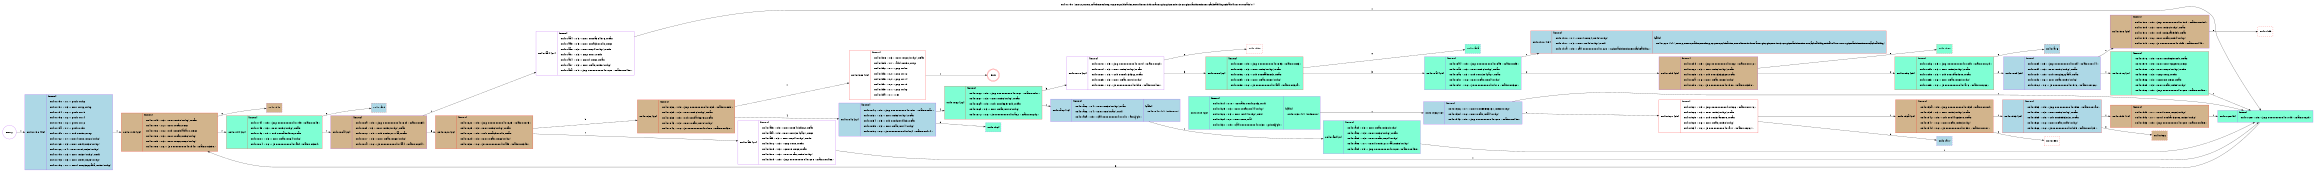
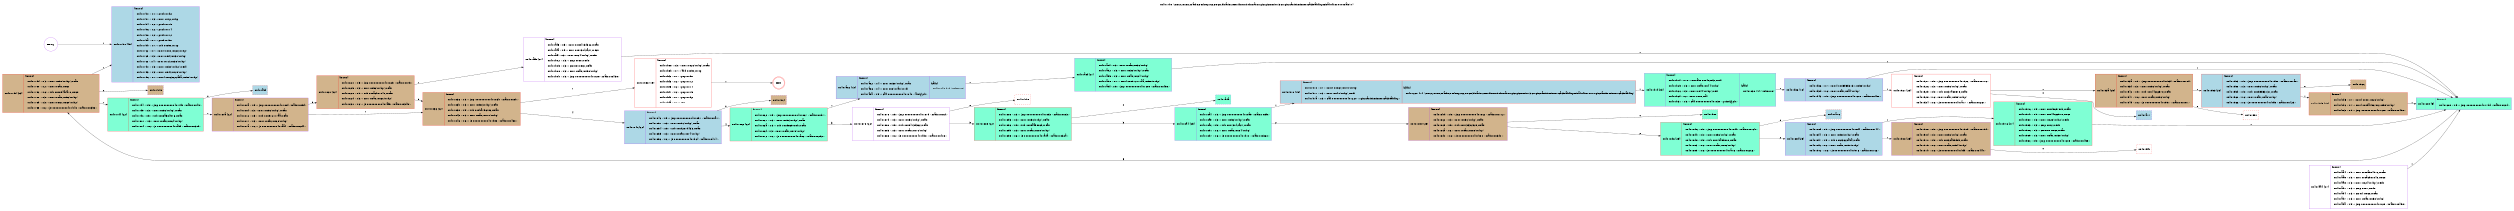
  digraph {
    label="0x4017b0 (/mnt/c/Users/mathe/Desktop/tcc/POCII/binaries/extr_linuxvirtkvmarmvgicvgic-mmio-v3.c_vgic_sanitise_inner_cacheability_Final-ollvm.out::main(0))"
    labelloc=t
    rankdir=LR
    node [color=red fillcolor=aquamarine shape=record style=filled]
    Entry [color=purple fillcolor=white height=0.3 shape=circle width=0.3]
    n2 [color=purple fillcolor=lightblue label="{\n     0x4017b0 [45]\l\n     | [instrs]\l\n     &nbsp;&nbsp;0x4017b0 \<+1\>: push %rbp\l\n     &nbsp;&nbsp;0x4017b1 \<+3\>: mov %rsp,%rbp\l\n     &nbsp;&nbsp;0x4017b4 \<+2\>: push %r15\l\n     &nbsp;&nbsp;0x4017b6 \<+2\>: push %r14\l\n     &nbsp;&nbsp;0x4017b8 \<+2\>: push %r12\l\n     &nbsp;&nbsp;0x4017ba \<+1\>: push %rbx\l\n     &nbsp;&nbsp;0x4017bb \<+7\>: sub $0x90,%rsp\l\n     &nbsp;&nbsp;0x4017c2 \<+7\>: movl $0x0,-0x2c(%rbp)\l\n     &nbsp;&nbsp;0x4017c9 \<+3\>: mov %edi,-0x30(%rbp)\l\n     &nbsp;&nbsp;0x4017cc \<+4\>: mov %rsi,-0x38(%rbp)\l\n     &nbsp;&nbsp;0x4017d0 \<+3\>: mov -0x30(%rbp),%edi\l\n     &nbsp;&nbsp;0x4017d3 \<+3\>: mov %edi,-0x28(%rbp)\l\n     &nbsp;&nbsp;0x4017d6 \<+7\>: movl $0x23622aba,-0x58(%rbp)\l\n  }"]
    n3 [fillcolor=tan label="{\n     0x4017dd [23]\l\n     | [instrs]\l\n     &nbsp;&nbsp;0x4017dd \<+3\>: mov -0x58(%rbp),%eax\l\n     &nbsp;&nbsp;0x4017e0 \<+2\>: mov %eax,%ecx\l\n     &nbsp;&nbsp;0x4017e2 \<+6\>: sub $0x894ada10,%ecx\l\n     &nbsp;&nbsp;0x4017e8 \<+3\>: mov %eax,-0x5c(%rbp)\l\n     &nbsp;&nbsp;0x4017eb \<+3\>: mov %ecx,-0x60(%rbp)\l\n     &nbsp;&nbsp;0x4017ee \<+6\>: je 0000000000401b48 \<main+0x398\>\l\n  }"]
    n4 [color=purple fillcolor=tan label="{\n     0x401b48\l\n  }" style="dashed,filled"]
    n5 [label="{\n     0x4017f4 [22]\l\n     | [instrs]\l\n     &nbsp;&nbsp;0x4017f4 \<+5\>: jmp 00000000004017f9 \<main+0x49\>\l\n     &nbsp;&nbsp;0x4017f9 \<+3\>: mov -0x5c(%rbp),%eax\l\n     &nbsp;&nbsp;0x4017fc \<+5\>: sub $0x8a584976,%eax\l\n     &nbsp;&nbsp;0x401801 \<+3\>: mov %eax,-0x64(%rbp)\l\n     &nbsp;&nbsp;0x401804 \<+6\>: je 0000000000401abf \<main+0x30f\>\l\n  }"]
    n6 [fillcolor=lightblue label="{\n     0x401abf\l\n  }" style="dashed,filled"]
    n7 [color=purple fillcolor=tan label="{\n     0x40180a [22]\l\n     | [instrs]\l\n     &nbsp;&nbsp;0x40180a \<+5\>: jmp 000000000040180f \<main+0x5f\>\l\n     &nbsp;&nbsp;0x40180f \<+3\>: mov -0x5c(%rbp),%eax\l\n     &nbsp;&nbsp;0x401812 \<+5\>: sub $0x912117aa,%eax\l\n     &nbsp;&nbsp;0x401817 \<+3\>: mov %eax,-0x68(%rbp)\l\n     &nbsp;&nbsp;0x40181a \<+6\>: je 0000000000401aa4 \<main+0x2f4\>\l\n  }"]
    n8 [color=purple fillcolor=white label="{\n     0x401aa4 [27]\l\n     | [instrs]\l\n     &nbsp;&nbsp;0x401aa4 \<+5\>: mov $0x8a584976,%eax\l\n     &nbsp;&nbsp;0x401aa9 \<+5\>: mov $0xacb81848,%ecx\l\n     &nbsp;&nbsp;0x401aae \<+3\>: mov -0x24(%rbp),%edx\l\n     &nbsp;&nbsp;0x401ab1 \<+3\>: cmp $0x1,%edx\l\n     &nbsp;&nbsp;0x401ab4 \<+3\>: cmovl %ecx,%eax\l\n     &nbsp;&nbsp;0x401ab7 \<+3\>: mov %eax,-0x58(%rbp)\l\n     &nbsp;&nbsp;0x401aba \<+5\>: jmp 0000000000401c0e \<main+0x45e\>\l\n  }"]
    n9 [fillcolor=tan label="{\n     0x401820 [22]\l\n     | [instrs]\l\n     &nbsp;&nbsp;0x401820 \<+5\>: jmp 0000000000401825 \<main+0x75\>\l\n     &nbsp;&nbsp;0x401825 \<+3\>: mov -0x5c(%rbp),%eax\l\n     &nbsp;&nbsp;0x401828 \<+5\>: sub $0xacb81848,%eax\l\n     &nbsp;&nbsp;0x40182d \<+3\>: mov %eax,-0x6c(%rbp)\l\n     &nbsp;&nbsp;0x401830 \<+6\>: je 0000000000401af5 \<main+0x345\>\l\n  }"]
    Exit [fillcolor=white height=0.3 peripheries=2 shape=circle width=0.3]
    n11 [color=purple label="{\n     0x401c0e [5]\l\n     | [instrs]\l\n     &nbsp;&nbsp;0x401c0e \<+5\>: jmp 00000000004017dd \<main+0x2d\>\l\n  }"]
    n12 [color=purple fillcolor=white label="{\n     0x401af5 [27]\l\n     | [instrs]\l\n     &nbsp;&nbsp;0x401af5 \<+5\>: mov $0xe413d3c2,%eax\l\n     &nbsp;&nbsp;0x401afa \<+5\>: mov $0x13042a27,%ecx\l\n     &nbsp;&nbsp;0x401aff \<+3\>: mov -0x24(%rbp),%edx\l\n     &nbsp;&nbsp;0x401b02 \<+3\>: cmp $0x0,%edx\l\n     &nbsp;&nbsp;0x401b05 \<+3\>: cmove %ecx,%eax\l\n     &nbsp;&nbsp;0x401b08 \<+3\>: mov %eax,-0x58(%rbp)\l\n     &nbsp;&nbsp;0x401b0b \<+5\>: jmp 0000000000401c0e \<main+0x45e\>\l\n  }"]
    n13 [fillcolor=tan label="{\n     0x401836 [22]\l\n     | [instrs]\l\n     &nbsp;&nbsp;0x401836 \<+5\>: jmp 000000000040183b \<main+0x8b\>\l\n     &nbsp;&nbsp;0x40183b \<+3\>: mov -0x5c(%rbp),%eax\l\n     &nbsp;&nbsp;0x40183e \<+5\>: sub $0xba7567ec,%eax\l\n     &nbsp;&nbsp;0x401843 \<+3\>: mov %eax,-0x70(%rbp)\l\n     &nbsp;&nbsp;0x401846 \<+6\>: je 0000000000401be8 \<main+0x438\>\l\n  }"]
    n14 [fillcolor=tan label="{\n     0x40196c\l\n  }" style="dashed,filled"]
    n15 [fillcolor=white label="{\n     0x401be8 [19]\l\n     | [instrs]\l\n     &nbsp;&nbsp;0x401be8 \<+3\>: mov -0x2c(%rbp),%eax\l\n     &nbsp;&nbsp;0x401beb \<+7\>: add $0x90,%rsp\l\n     &nbsp;&nbsp;0x401bf2 \<+1\>: pop %rbx\l\n     &nbsp;&nbsp;0x401bf3 \<+2\>: pop %r12\l\n     &nbsp;&nbsp;0x401bf5 \<+2\>: pop %r14\l\n     &nbsp;&nbsp;0x401bf7 \<+2\>: pop %r15\l\n     &nbsp;&nbsp;0x401bf9 \<+1\>: pop %rbp\l\n     &nbsp;&nbsp;0x401bfa \<+1\>: ret\l\n  }"]
    n16 [color=purple fillcolor=lightblue label="{\n     0x40184c [22]\l\n     | [instrs]\l\n     &nbsp;&nbsp;0x40184c \<+5\>: jmp 0000000000401851 \<main+0xa1\>\l\n     &nbsp;&nbsp;0x401851 \<+3\>: mov -0x5c(%rbp),%eax\l\n     &nbsp;&nbsp;0x401854 \<+5\>: sub $0xd2e7d433,%eax\l\n     &nbsp;&nbsp;0x401859 \<+3\>: mov %eax,-0x74(%rbp)\l\n     &nbsp;&nbsp;0x40185c \<+6\>: je 0000000000401bc4 \<main+0x414\>\l\n  }"]
    n17 [fillcolor=tan label="{\n     0x401bd5 [19]\l\n     | [instrs]\l\n     &nbsp;&nbsp;0x401bd5 \<+7\>: movl $0x0,-0x2c(%rbp)\l\n     &nbsp;&nbsp;0x401bdc \<+7\>: movl $0xba7567ec,-0x58(%rbp)\l\n     &nbsp;&nbsp;0x401be3 \<+5\>: jmp 0000000000401c0e \<main+0x45e\>\l\n  }"]
-   n18 [color=purple label="{\n     0x401bc4\l\n  }" style="dashed,filled"]
+   n18 [color=purple fillcolor=tan label="{\n     0x401bc4\l\n  }" style="dashed,filled"]
    n19 [label="{\n     0x401862 [22]\l\n     | [instrs]\l\n     &nbsp;&nbsp;0x401862 \<+5\>: jmp 0000000000401867 \<main+0xb7\>\l\n     &nbsp;&nbsp;0x401867 \<+3\>: mov -0x5c(%rbp),%eax\l\n     &nbsp;&nbsp;0x40186a \<+5\>: sub $0xde69780b,%eax\l\n     &nbsp;&nbsp;0x40186f \<+3\>: mov %eax,-0x78(%rbp)\l\n     &nbsp;&nbsp;0x401872 \<+6\>: je 0000000000401a82 \<main+0x2d2\>\l\n  }"]
    n20 [fillcolor=lightblue label="{\n     0x401953 [25]\l\n     | [instrs]\l\n     &nbsp;&nbsp;0x401953 \<+5\>: jmp 0000000000401958 \<main+0x1a8\>\l\n     &nbsp;&nbsp;0x401958 \<+3\>: mov -0x5c(%rbp),%eax\l\n     &nbsp;&nbsp;0x40195b \<+5\>: sub $0x59553131,%eax\l\n     &nbsp;&nbsp;0x401960 \<+6\>: mov %eax,-0xa0(%rbp)\l\n     &nbsp;&nbsp;0x401966 \<+6\>: je 0000000000401bd5 \<main+0x425\>\l\n  }"]
    n21 [color=purple fillcolor=lightblue label="{\n     0x401a82 [13]\l\n     | [instrs]\l\n     &nbsp;&nbsp;0x401a82 \<+4\>: mov -0x38(%rbp),%rax\l\n     &nbsp;&nbsp;0x401a86 \<+4\>: mov 0x8(%rax),%rdi\l\n     &nbsp;&nbsp;0x401a8a \<+5\>: call 0000000000401040 \<atoi@plt\>\l\n     | [calls]\l\n     &nbsp;&nbsp;0x401040 \{1\} (unknown)\l\n  }"]
    n22 [color=purple fillcolor=white label="{\n     0x401878 [22]\l\n     | [instrs]\l\n     &nbsp;&nbsp;0x401878 \<+5\>: jmp 000000000040187d \<main+0xcd\>\l\n     &nbsp;&nbsp;0x40187d \<+3\>: mov -0x5c(%rbp),%eax\l\n     &nbsp;&nbsp;0x401880 \<+5\>: sub $0xe413d3c2,%eax\l\n     &nbsp;&nbsp;0x401885 \<+3\>: mov %eax,-0x7c(%rbp)\l\n     &nbsp;&nbsp;0x401888 \<+6\>: je 0000000000401bb8 \<main+0x408\>\l\n  }"]
    n23 [fillcolor=white label="{\n     0x401991\l\n  }" style="dashed,filled"]
    n24 [color=purple label="{\n     0x401a8f [21]\l\n     | [instrs]\l\n     &nbsp;&nbsp;0x401a8f \<+3\>: mov %eax,-0x3c(%rbp)\l\n     &nbsp;&nbsp;0x401a92 \<+3\>: mov -0x3c(%rbp),%eax\l\n     &nbsp;&nbsp;0x401a95 \<+3\>: mov %eax,-0x24(%rbp)\l\n     &nbsp;&nbsp;0x401a98 \<+7\>: movl $0x912117aa,-0x58(%rbp)\l\n     &nbsp;&nbsp;0x401a9f \<+5\>: jmp 0000000000401c0e \<main+0x45e\>\l\n  }"]
    n25 [fillcolor=white label="{\n     0x401bb8\l\n  }" style="dashed,filled"]
    n26 [label="{\n     0x40188e [22]\l\n     | [instrs]\l\n     &nbsp;&nbsp;0x40188e \<+5\>: jmp 0000000000401893 \<main+0xe3\>\l\n     &nbsp;&nbsp;0x401893 \<+3\>: mov -0x5c(%rbp),%eax\l\n     &nbsp;&nbsp;0x401896 \<+5\>: sub $0xeaa988cb,%eax\l\n     &nbsp;&nbsp;0x40189b \<+3\>: mov %eax,-0x80(%rbp)\l\n     &nbsp;&nbsp;0x40189e \<+6\>: je 0000000000401ada \<main+0x32a\>\l\n  }"]
    n27 [fillcolor=tan label="{\n     0x40193a [25]\l\n     | [instrs]\l\n     &nbsp;&nbsp;0x40193a \<+5\>: jmp 000000000040193f \<main+0x18f\>\l\n     &nbsp;&nbsp;0x40193f \<+3\>: mov -0x5c(%rbp),%eax\l\n     &nbsp;&nbsp;0x401942 \<+5\>: sub $0x44c6c578,%eax\l\n     &nbsp;&nbsp;0x401947 \<+6\>: mov %eax,-0x9c(%rbp)\l\n     &nbsp;&nbsp;0x40194d \<+6\>: je 0000000000401991 \<main+0x1e1\>\l\n  }"]
    n28 [color=purple label="{\n     0x401ada\l\n  }" style="dashed,filled"]
    n29 [color=purple label="{\n     0x4018a4 [25]\l\n     | [instrs]\l\n     &nbsp;&nbsp;0x4018a4 \<+5\>: jmp 00000000004018a9 \<main+0xf9\>\l\n     &nbsp;&nbsp;0x4018a9 \<+3\>: mov -0x5c(%rbp),%eax\l\n     &nbsp;&nbsp;0x4018ac \<+5\>: sub $0x13042a27,%eax\l\n     &nbsp;&nbsp;0x4018b1 \<+6\>: mov %eax,-0x84(%rbp)\l\n     &nbsp;&nbsp;0x4018b7 \<+6\>: je 0000000000401b10 \<main+0x360\>\l\n  }"]
    n30 [color=purple fillcolor=lightblue label="{\n     0x401a17\l\n  }" style="dashed,filled"]
    n31 [fillcolor=lightblue label="{\n     0x401b10 [15]\l\n     | [instrs]\l\n     &nbsp;&nbsp;0x401b10 \<+7\>: movl $0x64,-0x40(%rbp)\l\n     &nbsp;&nbsp;0x401b17 \<+3\>: mov -0x40(%rbp),%edi\l\n     &nbsp;&nbsp;0x401b1a \<+5\>: call 0000000000401220 \<vgic_sanitise_inner_cacheability\>\l\n     | [calls]\l\n     &nbsp;&nbsp;0x401220 \{1\} (/mnt/c/Users/mathe/Desktop/tcc/POCII/binaries/extr_linuxvirtkvmarmvgicvgic-mmio-v3.c_vgic_sanitise_inner_cacheability_Final-ollvm.out::vgic_sanitise_inner_cacheability)\l\n  }"]
    n32 [color=purple fillcolor=tan label="{\n     0x4018bd [25]\l\n     | [instrs]\l\n     &nbsp;&nbsp;0x4018bd \<+5\>: jmp 00000000004018c2 \<main+0x112\>\l\n     &nbsp;&nbsp;0x4018c2 \<+3\>: mov -0x5c(%rbp),%eax\l\n     &nbsp;&nbsp;0x4018c5 \<+5\>: sub $0x1333232e,%eax\l\n     &nbsp;&nbsp;0x4018ca \<+6\>: mov %eax,-0x88(%rbp)\l\n     &nbsp;&nbsp;0x4018d0 \<+6\>: je 0000000000401b80 \<main+0x3d0\>\l\n  }"]
    n33 [fillcolor=white label="{\n     0x401921 [25]\l\n     | [instrs]\l\n     &nbsp;&nbsp;0x401921 \<+5\>: jmp 0000000000401926 \<main+0x176\>\l\n     &nbsp;&nbsp;0x401926 \<+3\>: mov -0x5c(%rbp),%eax\l\n     &nbsp;&nbsp;0x401929 \<+5\>: sub $0x37a8ee7e,%eax\l\n     &nbsp;&nbsp;0x40192e \<+6\>: mov %eax,-0x98(%rbp)\l\n     &nbsp;&nbsp;0x401934 \<+6\>: je 0000000000401a17 \<main+0x267\>\l\n  }"]
    n34 [color=purple label="{\n     0x401b1f [23]\l\n     | [instrs]\l\n     &nbsp;&nbsp;0x401b1f \<+10\>: movabs $0x4020f2,%rdi\l\n     &nbsp;&nbsp;0x401b29 \<+3\>: mov %eax,-0x44(%rbp)\l\n     &nbsp;&nbsp;0x401b2c \<+3\>: mov -0x44(%rbp),%esi\l\n     &nbsp;&nbsp;0x401b2f \<+2\>: mov $0x0,%al\l\n     &nbsp;&nbsp;0x401b31 \<+5\>: call 0000000000401030 \<printf@plt\>\l\n     | [calls]\l\n     &nbsp;&nbsp;0x401030 \{1\} (unknown)\l\n  }"]
    n35 [label="{\n     0x401b80\l\n  }" style="dashed,filled"]
    n36 [label="{\n     0x4018d6 [25]\l\n     | [instrs]\l\n     &nbsp;&nbsp;0x4018d6 \<+5\>: jmp 00000000004018db \<main+0x12b\>\l\n     &nbsp;&nbsp;0x4018db \<+3\>: mov -0x5c(%rbp),%eax\l\n     &nbsp;&nbsp;0x4018de \<+5\>: sub $0x1baed800,%eax\l\n     &nbsp;&nbsp;0x4018e3 \<+6\>: mov %eax,-0x8c(%rbp)\l\n     &nbsp;&nbsp;0x4018e9 \<+6\>: je 0000000000401a76 \<main+0x2c6\>\l\n  }"]
    n37 [fillcolor=white label="{\n     0x401bfb\l\n  }" style="dashed,filled"]
    n38 [color=purple fillcolor=lightblue label="{\n     0x401b36 [18]\l\n     | [instrs]\l\n     &nbsp;&nbsp;0x401b36 \<+7\>: movl $0x59553131,-0x58(%rbp)\l\n     &nbsp;&nbsp;0x401b3d \<+6\>: mov %eax,-0xa4(%rbp)\l\n     &nbsp;&nbsp;0x401b43 \<+5\>: jmp 0000000000401c0e \<main+0x45e\>\l\n  }"]
    n39 [fillcolor=lightblue label="{\n     0x401a76\l\n  }" style="dashed,filled"]
    n40 [color=purple fillcolor=lightblue label="{\n     0x4018ef [25]\l\n     | [instrs]\l\n     &nbsp;&nbsp;0x4018ef \<+5\>: jmp 00000000004018f4 \<main+0x144\>\l\n     &nbsp;&nbsp;0x4018f4 \<+3\>: mov -0x5c(%rbp),%eax\l\n     &nbsp;&nbsp;0x4018f7 \<+5\>: sub $0x23622aba,%eax\l\n     &nbsp;&nbsp;0x4018fc \<+6\>: mov %eax,-0x90(%rbp)\l\n     &nbsp;&nbsp;0x401902 \<+6\>: je 0000000000401976 \<main+0x1c6\>\l\n  }"]
    n41 [label="{\n     0x401976 [27]\l\n     | [instrs]\l\n     &nbsp;&nbsp;0x401976 \<+5\>: mov $0xde69780b,%eax\l\n     &nbsp;&nbsp;0x40197b \<+5\>: mov $0x44c6c578,%ecx\l\n     &nbsp;&nbsp;0x401980 \<+3\>: mov -0x28(%rbp),%edx\l\n     &nbsp;&nbsp;0x401983 \<+3\>: cmp $0x2,%edx\l\n     &nbsp;&nbsp;0x401986 \<+3\>: cmovne %ecx,%eax\l\n     &nbsp;&nbsp;0x401989 \<+3\>: mov %eax,-0x58(%rbp)\l\n     &nbsp;&nbsp;0x40198c \<+5\>: jmp 0000000000401c0e \<main+0x45e\>\l\n  }"]
    n42 [color=purple fillcolor=tan label="{\n     0x401908 [25]\l\n     | [instrs]\l\n     &nbsp;&nbsp;0x401908 \<+5\>: jmp 000000000040190d \<main+0x15d\>\l\n     &nbsp;&nbsp;0x40190d \<+3\>: mov -0x5c(%rbp),%eax\l\n     &nbsp;&nbsp;0x401910 \<+5\>: sub $0x32ab9deb,%eax\l\n     &nbsp;&nbsp;0x401915 \<+6\>: mov %eax,-0x94(%rbp)\l\n     &nbsp;&nbsp;0x40191b \<+6\>: je 0000000000401bfb \<main+0x44b\>\l\n  }"]
    Entry -> n2 [label=" 1"]
-   n2 -> n3 [label=" 1"]
+   n3 -> n2 [label=" 1"]
    n3 -> n4 [label=" 0"]
    n3 -> n5 [label=" 7"]
    n5 -> n6 [label=" 0"]
    n5 -> n7 [label=" 7"]
-   n7 -> n8 [label=" 1"]
+   n7 -> n13 [label=" 1"]
    n7 -> n9 [label=" 6"]
    n8 -> n11 [label=" 1"]
    n9 -> n12 [label=" 1"]
    n9 -> n13 [label=" 5"]
    n11 -> n3 [label=" 6"]
    n12 -> n11 [label=" 1"]
    n13 -> n15 [label=" 1"]
    n13 -> n16 [label=" 4"]
    n15 -> Exit [label=" 1"]
    n16 -> n18 [label=" 0"]
    n16 -> n19 [label=" 4"]
    n17 -> n11 [label=" 1"]
    n19 -> n21 [label=" 1"]
    n19 -> n22 [label=" 3"]
    n20 -> n14 [label=" 0"]
    n20 -> n17 [label=" 1"]
    n21 -> n24 [label=" 1"]
    n22 -> n25 [label=" 0"]
    n22 -> n26 [label=" 3"]
    n24 -> n11 [label=" 1"]
    n26 -> n28 [label=" 0"]
    n26 -> n29 [label=" 3"]
    n27 -> n20 [label=" 1"]
    n27 -> n23 [label=" 0"]
    n29 -> n31 [label=" 1"]
    n29 -> n32 [label=" 2"]
+   n31 -> n34 [label=" 1"]
    n32 -> n35 [label=" 0"]
    n32 -> n36 [label=" 2"]
    n33 -> n27 [label=" 1"]
    n33 -> n30 [label=" 0"]
    n34 -> n38 [label=" 1"]
    n36 -> n39 [label=" 0"]
    n36 -> n40 [label=" 2"]
    n38 -> n11 [label=" 1"]
    n38 -> n33 [label=" 1"]
    n40 -> n41 [label=" 1"]
    n40 -> n42 [label=" 1"]
    n41 -> n11 [label=" 1"]
    n42 -> n37 [label=" 0"]
  }
